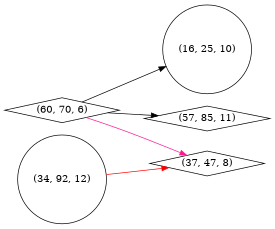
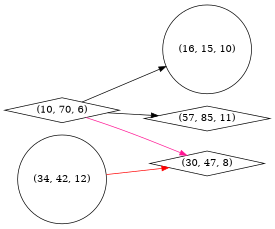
  digraph {
    rankdir=LR
    node [shape=diamond]
    edge [color=black]
-   "(16, 25, 10)" [shape=circle]
-   "(10, 70, 6)" [label="(60, 70, 6)"]
-   "(30, 47, 8)" [label="(37, 47, 8)"]
+   "(16, 25, 10)" [shape=circle label="(16, 15, 10)"]
+   "(10, 70, 6)"
+   "(30, 47, 8)"
    n4 [label="(57, 85, 11)"]
-   "(34, 42, 12)" [shape=circle label="(34, 92, 12)"]
+   "(34, 42, 12)" [shape=circle]
    "(10, 70, 6)" -> "(16, 25, 10)"
    "(10, 70, 6)" -> "(30, 47, 8)" [color=deeppink]
    "(10, 70, 6)" -> n4
    "(34, 42, 12)" -> "(30, 47, 8)" [color=red]
  }
